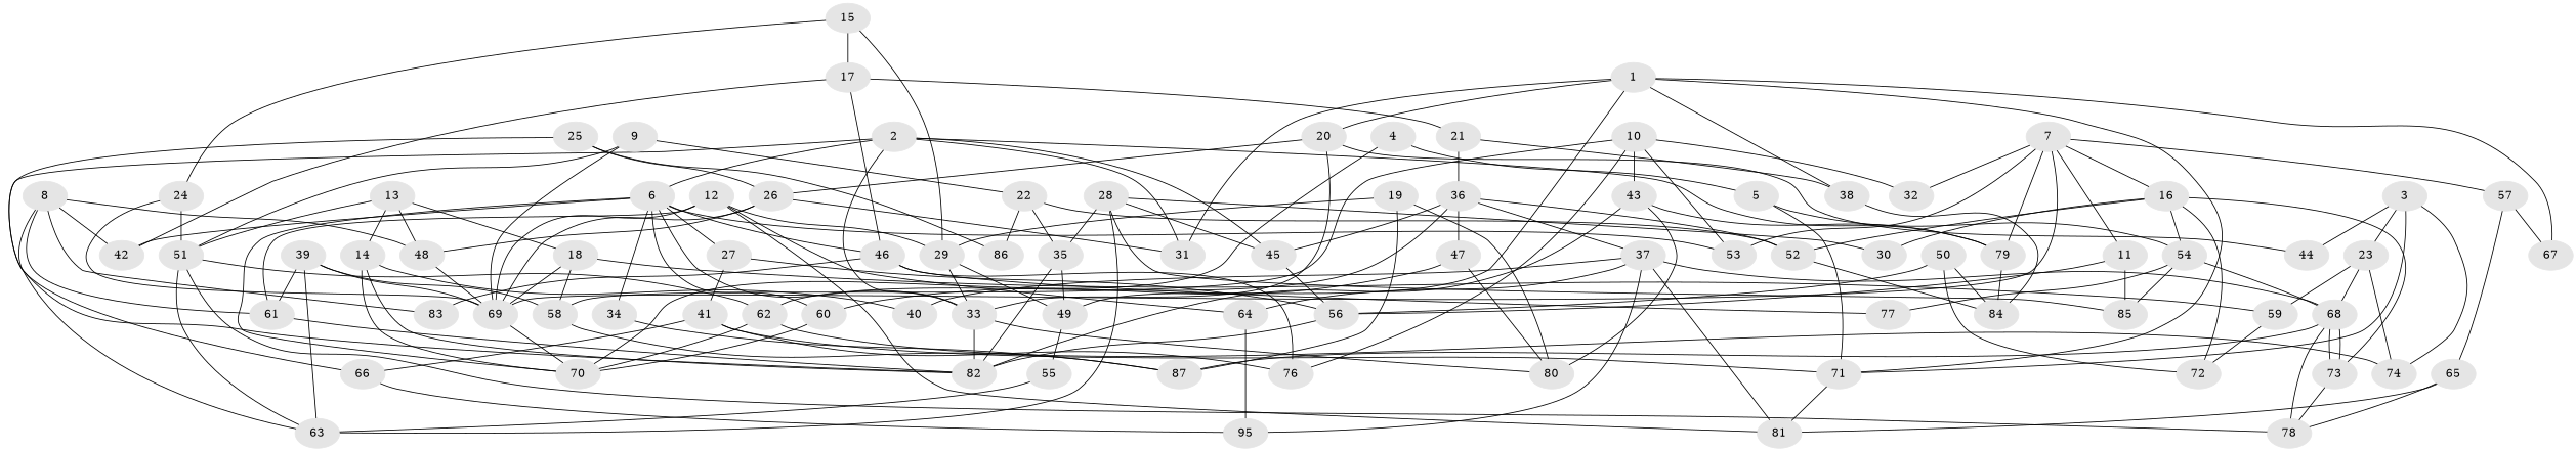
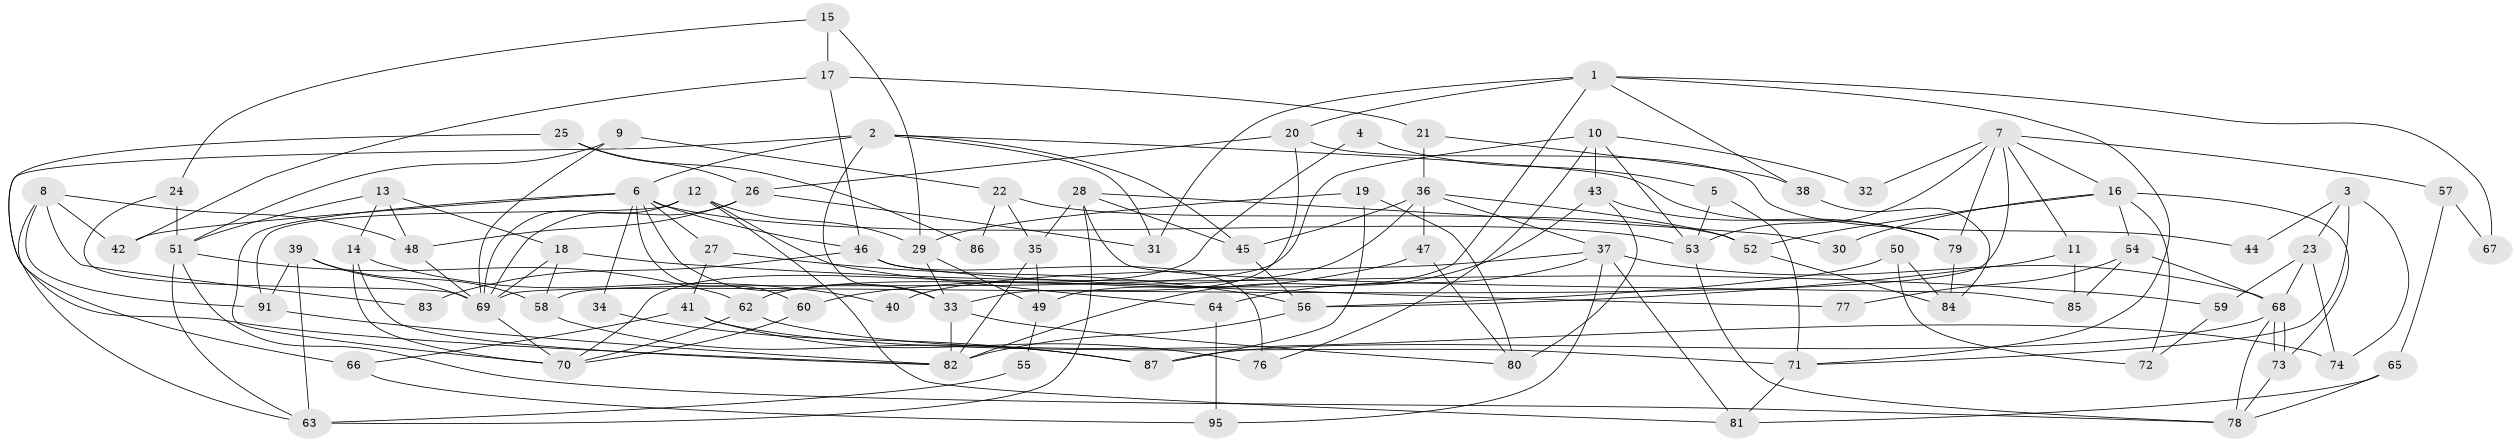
  graph {
    node [color=gray90 style=filled]
    1
    20
    31
    38
    49
    67
    71
    33
    44
    26
    84
    55
    81
    2
    6
    45
    66
    79
    70
    53
    27
    34
    42
    46
    60
    82
    80
    56
    n29 [label=95]
    3
    23
    74
    59
    68
    4
    5
    78
    41
    87
    83
    76
    77
    7
    11
    16
    32
    57
    69
    85
    30
    52
    54
    72
    73
    65
    8
    48
-   61
+   61 [label=91]
    63
    9
    22
    51
    35
    86
    62
    10
    43
    58
    12
    29
    64
    13
    14
    18
    40
    15
    17
    24
    21
    36
    19
    37
    47
    25
    28
    39
    50
    1 -- 20
    1 -- 31
    1 -- 38
    1 -- 49
    1 -- 67
    1 -- 71
    20 -- 33
    20 -- 44
    20 -- 26
    38 -- 84
    49 -- 55
    71 -- 81
    33 -- 82
    33 -- 80
    26 -- 31
    26 -- 69
    26 -- 48
    55 -- 63
    2 -- 31
    2 -- 33
    2 -- 6
    2 -- 45
    2 -- 66
    2 -- 79
    6 -- 33
    6 -- 70
    6 -- 53
    6 -- 27
    6 -- 34
    6 -- 42
    6 -- 46
    6 -- 60
    45 -- 56
    66 -- n29
    79 -- 84
+   53 -- 78
    27 -- 56
    27 -- 41
    34 -- 87
    46 -- 83
    46 -- 76
    46 -- 77
    60 -- 70
    56 -- 82
    3 -- 71
    3 -- 44
    3 -- 23
    3 -- 74
    23 -- 74
    23 -- 59
    23 -- 68
    59 -- 72
    68 -- 78
    68 -- 87
    68 -- 73
    68 -- 73
    4 -- 70
    4 -- 5
    5 -- 71
-   5 -- 54
+   5 -- 53
    41 -- 71
    41 -- 66
    41 -- 76
    7 -- 79
    7 -- 53
    7 -- 11
    7 -- 16
    7 -- 32
    7 -- 57
    7 -- 69
    11 -- 56
    11 -- 85
    16 -- 30
    16 -- 52
    16 -- 54
    16 -- 72
    16 -- 73
    57 -- 67
    57 -- 65
    69 -- 70
    52 -- 84
    54 -- 68
    54 -- 77
    54 -- 85
    73 -- 78
    65 -- 81
    65 -- 78
    8 -- 42
    8 -- 83
    8 -- 48
    8 -- 61
    8 -- 63
    48 -- 69
    61 -- 82
    9 -- 69
    9 -- 22
    9 -- 51
    22 -- 52
    22 -- 35
    22 -- 86
    51 -- 78
    51 -- 63
    51 -- 62
    35 -- 49
    35 -- 82
    62 -- 70
    62 -- 74
    10 -- 53
    10 -- 76
    10 -- 32
    10 -- 43
    10 -- 58
    43 -- 79
    43 -- 82
    43 -- 80
    58 -- 87
    12 -- 81
    12 -- 69
    12 -- 61
    12 -- 29
    12 -- 64
    29 -- 49
    29 -- 33
    64 -- n29
    13 -- 48
    13 -- 51
    13 -- 14
    13 -- 18
    14 -- 70
    14 -- 82
    14 -- 40
    18 -- 59
    18 -- 69
    18 -- 58
    15 -- 29
    15 -- 17
    15 -- 24
    17 -- 42
    17 -- 46
    17 -- 21
    24 -- 69
    24 -- 51
    21 -- 38
    21 -- 36
    36 -- 45
    36 -- 52
    36 -- 62
    36 -- 37
    36 -- 47
    19 -- 80
    19 -- 87
    19 -- 29
    37 -- 81
    37 -- n29
    37 -- 68
    37 -- 64
    37 -- 40
    47 -- 60
    47 -- 80
    25 -- 26
    25 -- 82
    25 -- 86
    28 -- 45
    28 -- 85
    28 -- 30
    28 -- 63
    28 -- 35
    39 -- 69
    39 -- 61
    39 -- 63
    39 -- 58
    50 -- 84
    50 -- 56
    50 -- 72
  }
